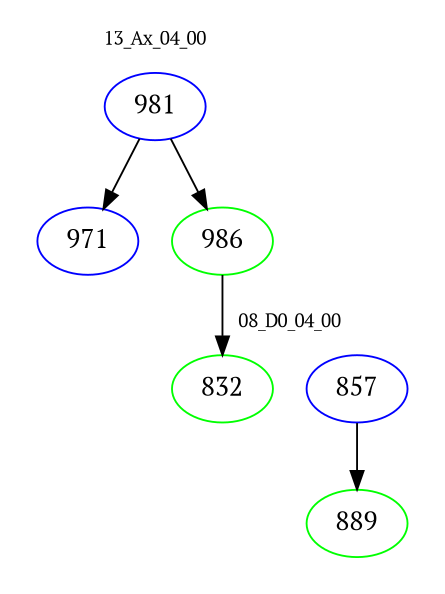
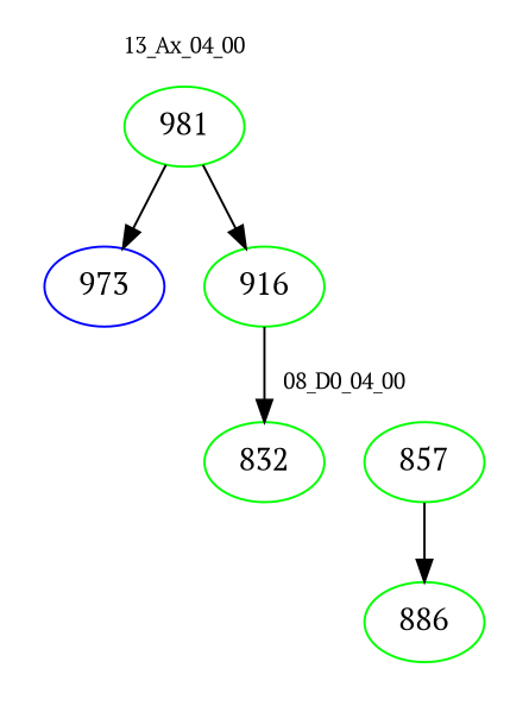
  digraph {
    fontname="PT Serif"
    node [color=blue fontname="PT Serif"]
    edge [color=black fontname="PT Serif"]
-   n1 [label=981]
-   n2 [label=971]
-   n3 [color=green label=986]
-   n4 [label=857]
+   n1 [color=green label=981]
+   n2 [label=973]
+   n3 [color=green label=916]
+   n4 [color=green label=857]
    n5 [color=green label=832]
-   n6 [color=green label=889]
+   n6 [color=green label=886]
    subgraph cluster_1 {
      color=white
      fontsize=10
      label="13_Ax_04_00"
      n1
      n2
      n3
    }
    subgraph cluster_2 {
      color=white
      fontsize=10
      label="08_D0_04_00"
      n4
      n5
      n6
    }
    n1 -> n2
    n1 -> n3
    n3 -> n5
    n4 -> n6
  }
